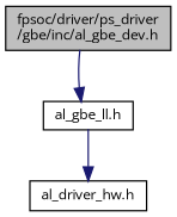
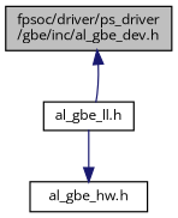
  digraph {
    fontname="Open Sans"
    node [color=black fillcolor=white fontname="Open Sans" fontsize=10 shape=record style=filled]
    edge [color=midnightblue fontname="Open Sans" fontsize=10 labelfontname=Helvetica labelfontsize=10 style=solid]
    n1 [fillcolor=grey75 fontcolor=black height=0.2 label="fpsoc/driver/ps_driver\l/gbe/inc/al_gbe_dev.h" width=0.4]
    n2 [height=0.2 label="al_gbe_ll.h" width=0.4]
-   n3 [height=0.2 label="al_driver_hw.h" width=0.4]
-   n1 -> n2
+   n3 [height=0.2 label="al_gbe_hw.h" width=0.4]
+   n2 -> n1
    n2 -> n3
  }
